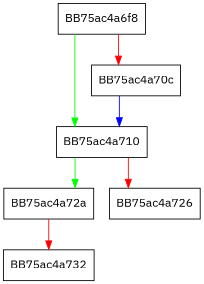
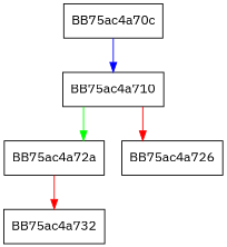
  digraph {
    fontname="IBM Plex Sans"
    splines=ortho
    node [fontname="IBM Plex Sans" shape=box]
    edge [color=red fontname="IBM Plex Sans"]
-   BB75ac4a6f8
    BB75ac4a710
    BB75ac4a70c
    BB75ac4a72a
    BB75ac4a726
    BB75ac4a732
-   BB75ac4a6f8 -> BB75ac4a710 [color=green]
-   BB75ac4a6f8 -> BB75ac4a70c
    BB75ac4a710 -> BB75ac4a72a [color=green]
    BB75ac4a710 -> BB75ac4a726
    BB75ac4a70c -> BB75ac4a710 [color=blue]
    BB75ac4a72a -> BB75ac4a732
  }
